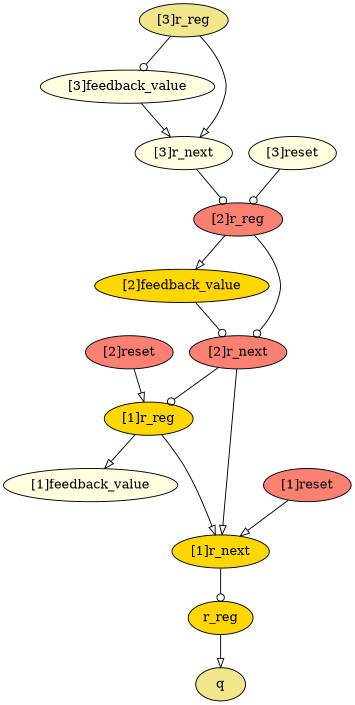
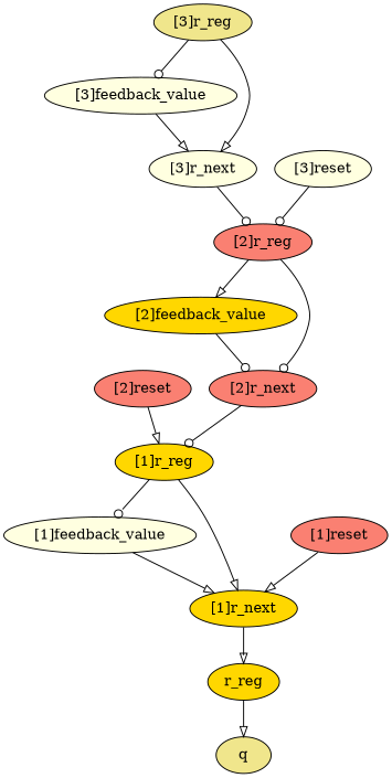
  strict digraph {
    node [fillcolor=salmon style=filled]
    edge [arrowhead=onormal]
    "[2]reset" [complexity=12 importance=2.48333509632 rank=0.20694459136]
    "[1]r_reg" [complexity=11 fillcolor=gold importance=1.1833342512 rank=0.107575841018]
    "[1]feedback_value" [complexity=8 fillcolor=lightyellow importance=0.88333340608 rank=0.11041667576]
    "[1]r_next" [complexity=4 fillcolor=gold importance=0.716666875627 rank=0.179166718907]
    r_reg [complexity=2 fillcolor=gold importance=0.466667375573 rank=0.233333687787]
    q [complexity=0 fillcolor=khaki importance=0.166666530453 rank=0.0]
    "[3]feedback_value" [complexity=26 fillcolor=lightyellow importance=2.31666715733 rank=0.0891025829744]
    "[3]r_next" [complexity=22 fillcolor=lightyellow importance=2.15000062688 rank=0.0977273012218]
    "[2]r_reg" [complexity=20 importance=1.90000112683 rank=0.0950000563413]
    "[2]feedback_value" [complexity=17 fillcolor=gold importance=1.60000028171 rank=0.0941176636298]
    "[2]r_next" [complexity=13 importance=1.43333375125 rank=0.110256442404]
    "[3]r_reg" [complexity=29 fillcolor=khaki importance=2.61666800245 rank=0.0902299311191]
    "[1]reset" [complexity=3 importance=1.05000134507 rank=0.350000448356]
    "[3]reset" [complexity=21 fillcolor=lightyellow importance=3.91666884757 rank=0.186508040361]
    "[2]reset" -> "[1]r_reg"
-   "[1]r_reg" -> "[1]feedback_value"
+   "[1]r_reg" -> "[1]feedback_value" [arrowhead=odot]
    "[1]r_reg" -> "[1]r_next"
-   "[2]r_next" -> "[1]r_next"
-   "[1]r_next" -> r_reg [arrowhead=odot]
+   "[1]feedback_value" -> "[1]r_next"
+   "[1]r_next" -> r_reg
    r_reg -> q
    "[3]feedback_value" -> "[3]r_next"
    "[3]r_next" -> "[2]r_reg" [arrowhead=odot]
    "[2]r_reg" -> "[2]feedback_value"
    "[2]r_reg" -> "[2]r_next" [arrowhead=odot]
    "[2]feedback_value" -> "[2]r_next" [arrowhead=odot]
    "[2]r_next" -> "[1]r_reg" [arrowhead=odot]
    "[3]r_reg" -> "[3]feedback_value" [arrowhead=odot]
    "[3]r_reg" -> "[3]r_next"
    "[1]reset" -> "[1]r_next"
    "[3]reset" -> "[2]r_reg" [arrowhead=odot]
  }
